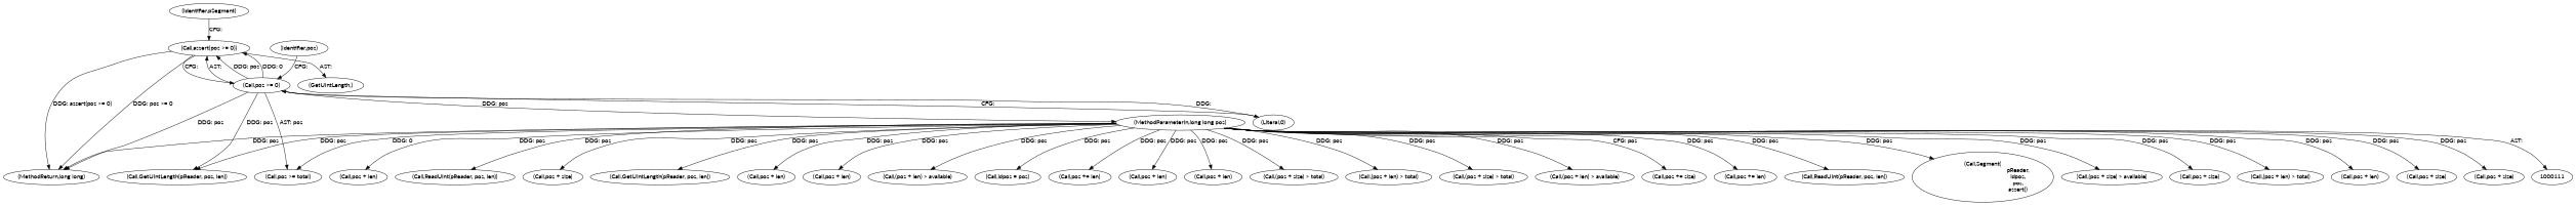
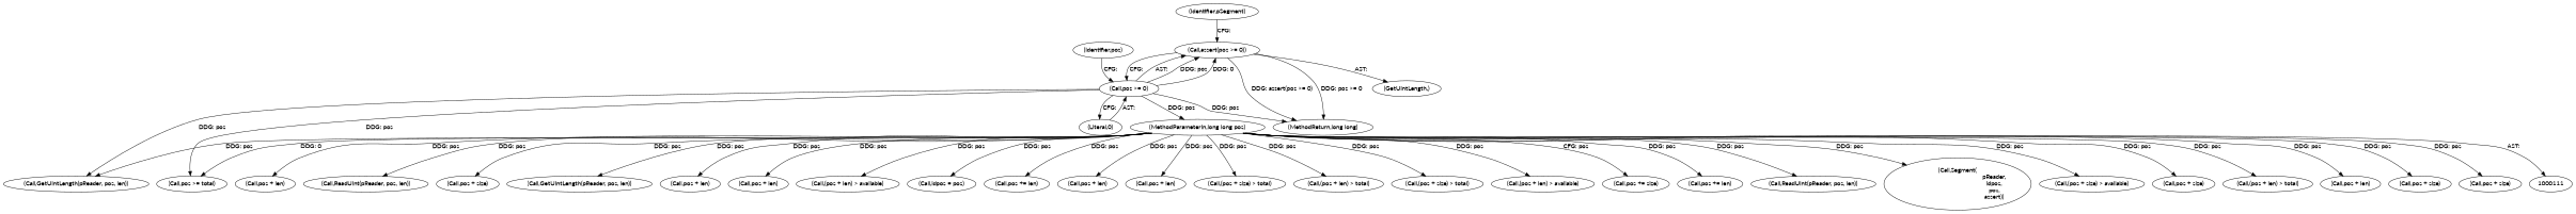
  digraph {
    fontname=Lato
    node [fontname=Lato]
    edge [fontname=Lato]
    n1 [label="(Call,assert(pos >= 0))"]
    n2 [label="(Call,pos >= 0)"]
    n3 [label="(MethodReturn,long long)"]
    n4 [label="(GetUIntLength,)"]
    n5 [label="(Call,GetUIntLength(pReader, pos, len))"]
    n6 [label="(Call,pos >= total)"]
    n7 [label="(Literal,0)"]
    n8 [label="(MethodParameterIn,long long pos)"]
    n9 [label="(Call,pos + len)"]
    n10 [label="(Call,ReadUInt(pReader, pos, len))"]
    n11 [label="(Call,pos + size)"]
    n12 [label="(Call,GetUIntLength(pReader, pos, len))"]
    n13 [label="(Call,pos + len)"]
    n14 [label="(Call,pos + len)"]
    n15 [label="(Call,(pos + len) > available)"]
    n16 [label="(Call,idpos = pos)"]
    n17 [label="(Call,pos += len)"]
    n18 [label="(Call,pos + len)"]
    n19 [label="(Call,pos + len)"]
    n20 [label="(Call,(pos + size) > total)"]
    n21 [label="(Call,(pos + len) > total)"]
    n22 [label="(Call,(pos + size) > total)"]
    n23 [label="(Call,(pos + len) > available)"]
    n24 [label="(Call,pos += size)"]
    n25 [label="(Call,pos += len)"]
    n26 [label="(Call,ReadUInt(pReader, pos, len))"]
    n27 [label="(Call,Segment(\n                                            pReader,\n                                            idpos,\n                                            pos,\n                                            assert))"]
    n28 [label="(Call,(pos + size) > available)"]
    n29 [label="(Call,pos + size)"]
    n30 [label="(Call,(pos + len) > total)"]
    n31 [label="(Call,pos + len)"]
    n32 [label="(Call,pos + size)"]
    n33 [label="(Call,pos + size)"]
    1000111
    n35 [label="(Identifier,pos)"]
    n36 [label="(Identifier,pSegment)"]
    n1 -> n2 [label="CFG: "]
    n1 -> n3 [label="DDG: assert(pos >= 0)"]
    n1 -> n3 [label="DDG: pos >= 0"]
    n1 -> n4 [label="AST: "]
    n2 -> n1 [label="AST: "]
    n2 -> n1 [label="DDG: pos"]
    n2 -> n1 [label="DDG: 0"]
    n2 -> n3 [label="DDG: pos"]
    n2 -> n5 [label="DDG: pos"]
-   n2 -> n6 [label="AST: pos"]
+   n2 -> n6 [label="DDG: pos"]
    n2 -> n7 [label="CFG: "]
    n2 -> n8 [label="DDG: pos"]
-   n7 -> n2 [label="DDG: "]
-   n8 -> n3 [label="DDG: pos"]
+   n7 -> n2 [label="AST: "]
    n8 -> n5 [label="DDG: pos"]
    n8 -> n6 [label="DDG: 0"]
    n8 -> n9 [label="DDG: pos"]
    n8 -> n10 [label="DDG: pos"]
    n8 -> n11 [label="DDG: pos"]
    n8 -> n12 [label="DDG: pos"]
    n8 -> n13 [label="DDG: pos"]
    n8 -> n14 [label="DDG: pos"]
    n8 -> n15 [label="DDG: pos"]
    n8 -> n16 [label="DDG: pos"]
    n8 -> n17 [label="DDG: pos"]
    n8 -> n18 [label="DDG: pos"]
    n8 -> n19 [label="DDG: pos"]
    n8 -> n20 [label="DDG: pos"]
    n8 -> n21 [label="DDG: pos"]
    n8 -> n22 [label="DDG: pos"]
    n8 -> n23 [label="DDG: pos"]
    n8 -> n24 [label="CFG: pos"]
    n8 -> n25 [label="DDG: pos"]
    n8 -> n26 [label="DDG: pos"]
    n8 -> n27 [label="DDG: pos"]
    n8 -> n28 [label="DDG: pos"]
    n8 -> n29 [label="DDG: pos"]
    n8 -> n30 [label="DDG: pos"]
    n8 -> n31 [label="DDG: pos"]
    n8 -> n32 [label="DDG: pos"]
    n8 -> n33 [label="DDG: pos"]
    n8 -> 1000111 [label="AST: "]
    n35 -> n2 [label="CFG: "]
    n36 -> n1 [label="CFG: "]
  }
